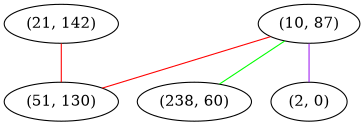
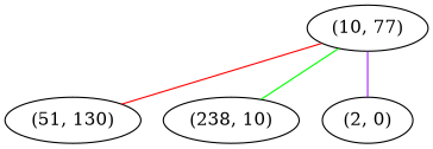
  graph {
    edge [color=red weight=1]
    n1 [label="(51, 130)"]
-   "(21, 142)"
-   "(10, 87)"
-   "(238, 10)" [label="(238, 60)"]
+   "(10, 87)" [label="(10, 77)"]
+   "(238, 10)"
    n5 [label="(2, 0)"]
-   "(21, 142)" -- n1
    "(10, 87)" -- n1
    "(10, 87)" -- "(238, 10)" [color=green weight=2]
    "(10, 87)" -- n5 [color=purple weight=4]
  }
